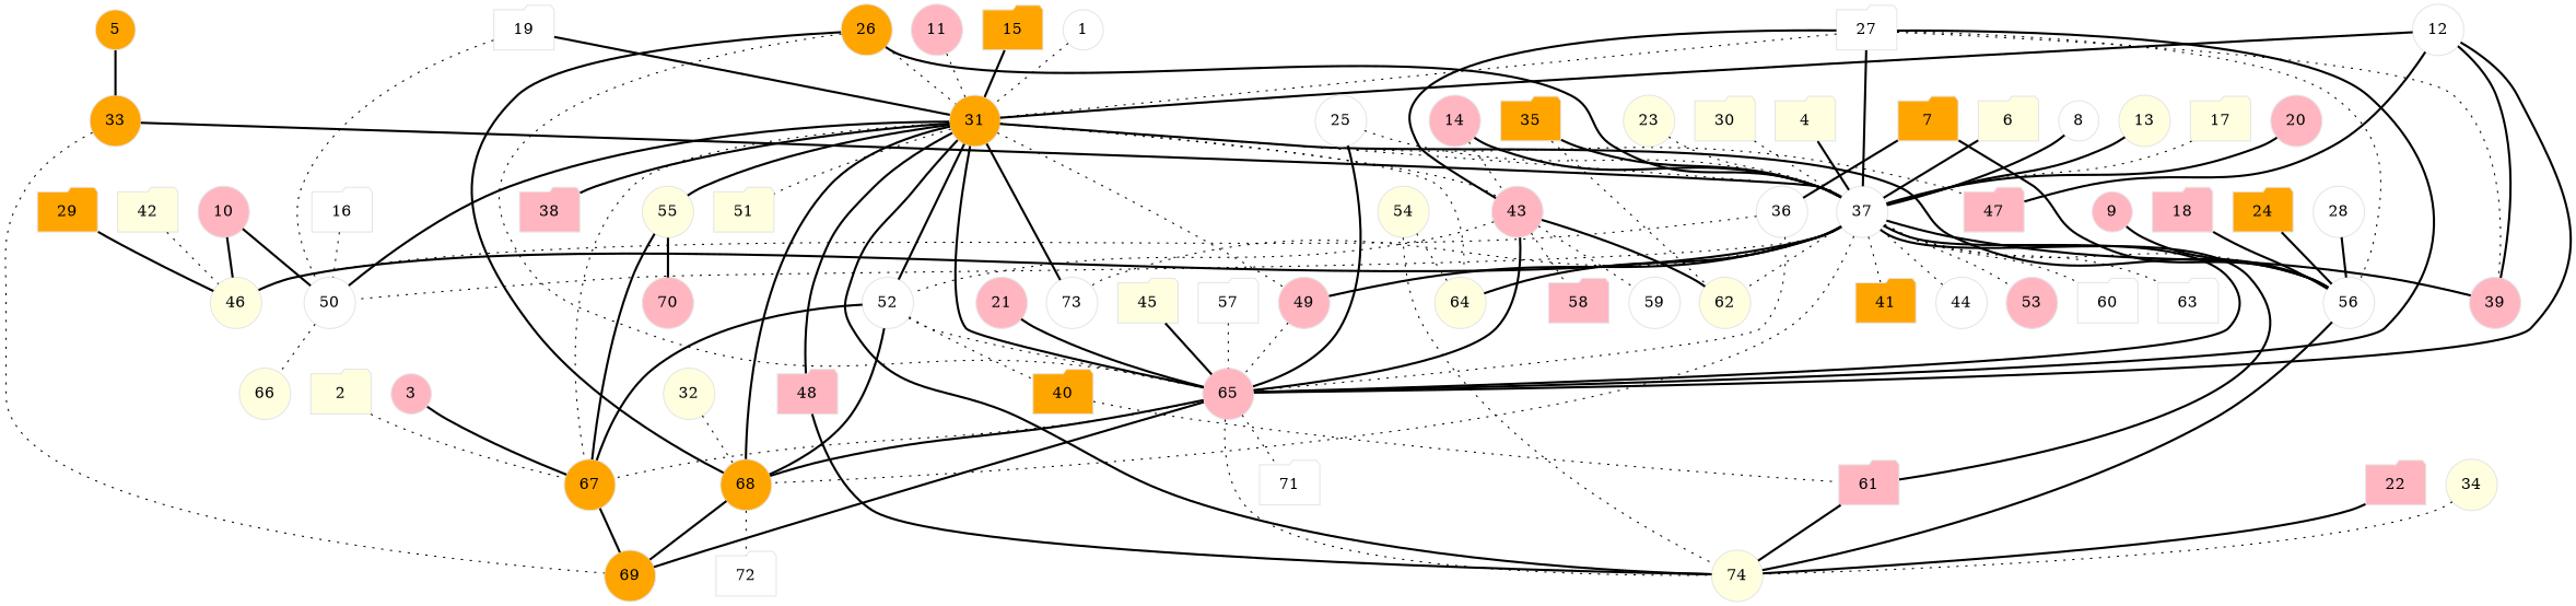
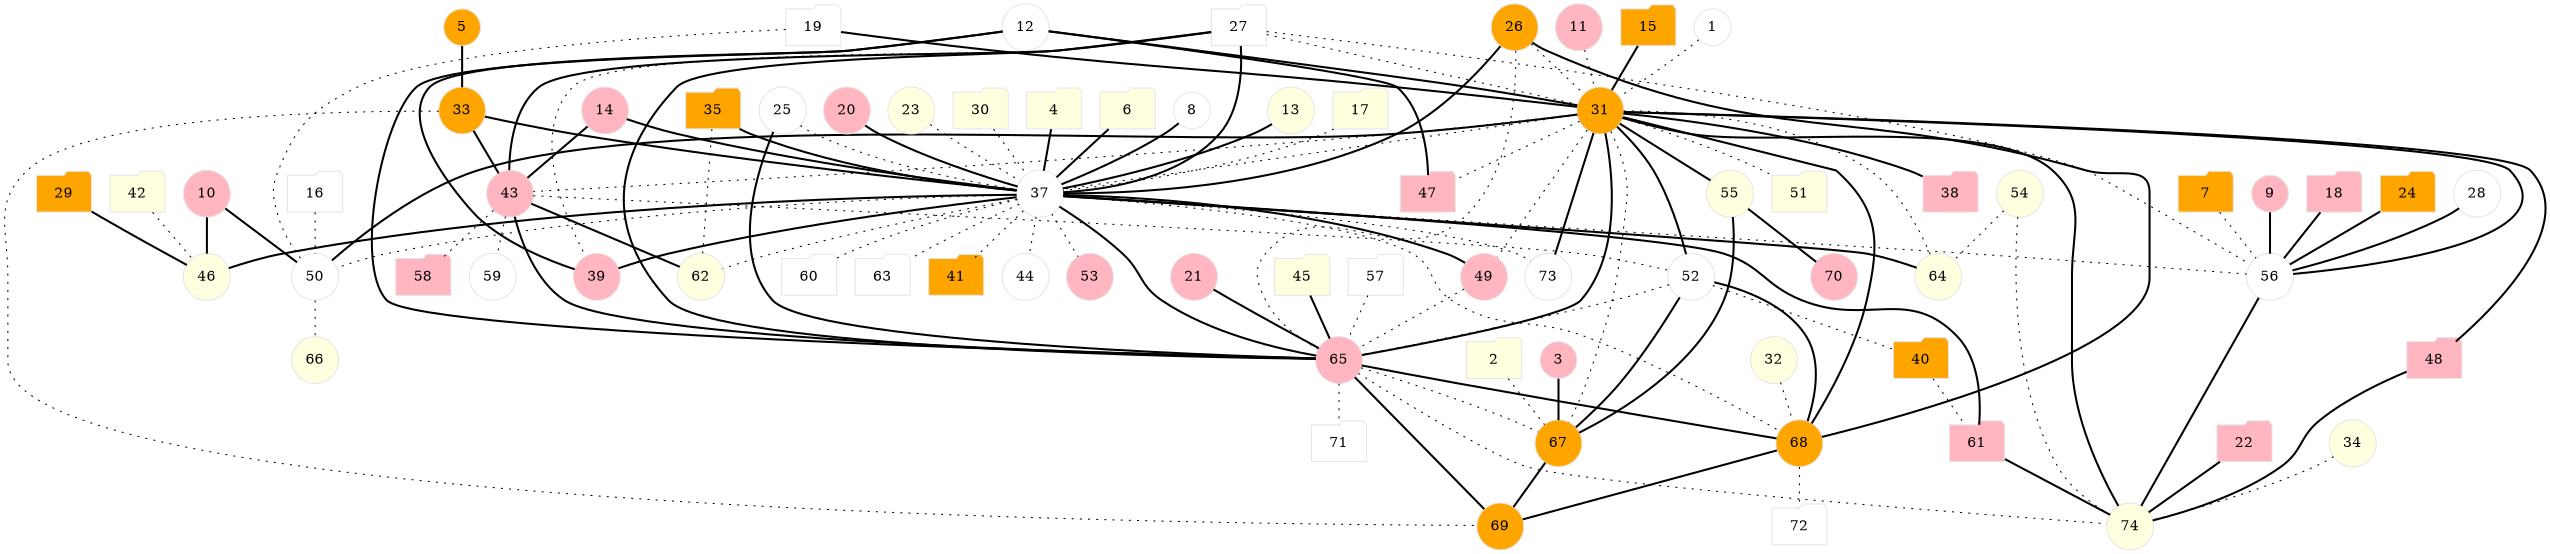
  graph {
    node [color=gray90 fillcolor=white shape=circle style=filled]
    edge [style=bold weight=1.0]
    31 [fillcolor=orange]
    1
    67 [fillcolor=orange]
    37
    56
    50
    47 [fillcolor=lightpink shape=folder]
    65 [fillcolor=lightpink]
    43 [fillcolor=lightpink]
    74 [fillcolor=lightyellow]
    68 [fillcolor=orange]
    38 [fillcolor=lightpink shape=folder]
    48 [fillcolor=lightpink shape=folder]
    49 [fillcolor=lightpink]
    51 [fillcolor=lightyellow shape=folder]
    52
    55 [fillcolor=lightyellow]
    64 [fillcolor=lightyellow]
    73
    2 [fillcolor=lightyellow shape=folder]
    69 [fillcolor=orange]
    3 [fillcolor=lightpink]
    4 [fillcolor=lightyellow shape=folder]
    46 [fillcolor=lightyellow]
    39 [fillcolor=lightpink]
    62 [fillcolor=lightyellow]
    41 [fillcolor=orange shape=folder]
    44
    53 [fillcolor=lightpink]
    60 [shape=folder]
    61 [fillcolor=lightpink shape=folder]
    63 [shape=folder]
    5 [fillcolor=orange]
    33 [fillcolor=orange]
    6 [fillcolor=lightyellow shape=folder]
    7 [fillcolor=orange shape=folder]
-   36
    8
    9 [fillcolor=lightpink]
    10 [fillcolor=lightpink]
    66 [fillcolor=lightyellow]
    11 [fillcolor=lightpink]
    12
    71 [shape=folder]
    13 [fillcolor=lightyellow]
    14 [fillcolor=lightpink]
    58 [fillcolor=lightpink shape=folder]
    59
    15 [fillcolor=orange shape=folder]
    16 [shape=folder]
    17 [fillcolor=lightyellow shape=folder]
    18 [fillcolor=lightpink shape=folder]
    19 [shape=folder]
    20 [fillcolor=lightpink]
    21 [fillcolor=lightpink]
    22 [fillcolor=lightpink shape=folder]
    23 [fillcolor=lightyellow]
    24 [fillcolor=orange shape=folder]
    25
    26 [fillcolor=orange]
    72 [shape=folder]
    27 [shape=folder]
    28
    29 [fillcolor=orange shape=folder]
    30 [fillcolor=lightyellow shape=folder]
    40 [fillcolor=orange shape=folder]
    70 [fillcolor=lightpink]
    32 [fillcolor=lightyellow]
    34 [fillcolor=lightyellow]
    35 [fillcolor=orange shape=folder]
    42 [fillcolor=lightyellow shape=folder]
    45 [fillcolor=lightyellow shape=folder]
    54 [fillcolor=lightyellow]
    57 [shape=folder]
    31 -- 67 [style=dotted]
    31 -- 37 [style=dotted weight=2.0]
    31 -- 56 [weight=2.0]
    31 -- 50
    31 -- 47 [style=dotted]
    31 -- 65
    31 -- 43 [style=dotted]
    31 -- 74
    31 -- 68 [weight=2.0]
    31 -- 38
    31 -- 48
    31 -- 49 [style=dotted]
    31 -- 51 [style=dotted]
    31 -- 52
    31 -- 55
    31 -- 64 [style=dotted]
    31 -- 73
    1 -- 31 [style=dotted]
    67 -- 69
    37 -- 56 [style=dotted weight=2.0]
    37 -- 50 [style=dotted]
    37 -- 65
    37 -- 68 [style=dotted]
    37 -- 49
    37 -- 64
    37 -- 73 [style=dotted]
    37 -- 46 [weight=2.0]
    37 -- 39
    37 -- 62 [style=dotted weight=2.0]
    37 -- 41 [style=dotted]
    37 -- 44 [style=dotted weight=3.0]
    37 -- 53 [style=dotted]
    37 -- 60 [style=dotted]
    37 -- 61 [weight=2.0]
    37 -- 63 [style=dotted]
    56 -- 74
    50 -- 66 [style=dotted]
    65 -- 67 [style=dotted]
    65 -- 74 [style=dotted]
    65 -- 68
    65 -- 69
    65 -- 71 [style=dotted]
    43 -- 65
    43 -- 52 [style=dotted]
    43 -- 62
    43 -- 58 [style=dotted]
    43 -- 59 [style=dotted]
    68 -- 69
    68 -- 72 [style=dotted]
    48 -- 74
    49 -- 65 [style=dotted]
    52 -- 67
    52 -- 65 [style=dotted]
    52 -- 68
    52 -- 40 [style=dotted]
    55 -- 67
    55 -- 70
    2 -- 67 [style=dotted]
    3 -- 67
    4 -- 37
    61 -- 74
    5 -- 33
    33 -- 37
+   33 -- 43
    33 -- 69 [style=dotted]
    6 -- 37
-   7 -- 56
-   7 -- 36
-   36 -- 65 [style=dotted]
-   36 -- 46 [style=dotted]
+   7 -- 56 [style=dotted]
    8 -- 37
    9 -- 56
    10 -- 50
    10 -- 46
    11 -- 31 [style=dotted]
    12 -- 31
    12 -- 47
    12 -- 65
    12 -- 39
    13 -- 37
    14 -- 37
-   14 -- 43 [style=dotted]
+   14 -- 43
    15 -- 31
    16 -- 50 [style=dotted]
    17 -- 37 [style=dotted]
    18 -- 56
    19 -- 31
    19 -- 50 [style=dotted]
    20 -- 37
    21 -- 65
    22 -- 74
    23 -- 37 [style=dotted]
    24 -- 56
    25 -- 37 [style=dotted]
    25 -- 65
    26 -- 31 [style=dotted weight=2.0]
    26 -- 37
    26 -- 65 [style=dotted]
    26 -- 68
    27 -- 31 [style=dotted weight=2.0]
    27 -- 37
    27 -- 56 [style=dotted]
    27 -- 65
    27 -- 43
    27 -- 39 [style=dotted]
    28 -- 56
    29 -- 46
    30 -- 37 [style=dotted]
    40 -- 61 [style=dotted]
    32 -- 68 [style=dotted]
    34 -- 74 [style=dotted]
    35 -- 37
    35 -- 62 [style=dotted]
    42 -- 46 [style=dotted]
    45 -- 65
    54 -- 74 [style=dotted]
    54 -- 64 [style=dotted]
    57 -- 65 [style=dotted]
  }
